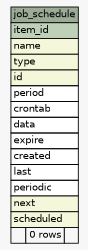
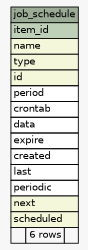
  digraph {
    bgcolor="#f7f7f7"
    fontname=Helvetica
    fontsize=11
    nodesep=0.18
    rankdir=TB
    ranksep=0.46
-   n1 [fontname=Helvetica fontsize=11 label=<     <TABLE BORDER="0" CELLBORDER="1" CELLSPACING="0" BGCOLOR="#ffffff">       <TR><TD COLSPAN="3" BGCOLOR="#9bab96" ALIGN="CENTER">job_schedule</TD></TR>       <TR><TD PORT="item_id" COLSPAN="3" BGCOLOR="#bed1b8" ALIGN="LEFT">item_id</TD></TR>       <TR><TD PORT="name" COLSPAN="3" BGCOLOR="#f4f7da" ALIGN="LEFT">name</TD></TR>       <TR><TD PORT="type" COLSPAN="3" BGCOLOR="#f4f7da" ALIGN="LEFT">type</TD></TR>       <TR><TD PORT="id" COLSPAN="3" BGCOLOR="#f4f7da" ALIGN="LEFT">id</TD></TR>       <TR><TD PORT="period" COLSPAN="3" ALIGN="LEFT">period</TD></TR>       <TR><TD PORT="crontab" COLSPAN="3" ALIGN="LEFT">crontab</TD></TR>       <TR><TD PORT="data" COLSPAN="3" ALIGN="LEFT">data</TD></TR>       <TR><TD PORT="expire" COLSPAN="3" ALIGN="LEFT">expire</TD></TR>       <TR><TD PORT="created" COLSPAN="3" ALIGN="LEFT">created</TD></TR>       <TR><TD PORT="last" COLSPAN="3" ALIGN="LEFT">last</TD></TR>       <TR><TD PORT="periodic" COLSPAN="3" ALIGN="LEFT">periodic</TD></TR>       <TR><TD PORT="next" COLSPAN="3" BGCOLOR="#f4f7da" ALIGN="LEFT">next</TD></TR>       <TR><TD PORT="scheduled" COLSPAN="3" BGCOLOR="#f4f7da" ALIGN="LEFT">scheduled</TD></TR>       <TR><TD ALIGN="LEFT" BGCOLOR="#f7f7f7">  </TD><TD ALIGN="RIGHT" BGCOLOR="#f7f7f7">0 rows</TD><TD ALIGN="RIGHT" BGCOLOR="#f7f7f7">  </TD></TR>     </TABLE>> shape=plaintext]
+   n1 [fontname=Helvetica fontsize=11 label=<     <TABLE BORDER="0" CELLBORDER="1" CELLSPACING="0" BGCOLOR="#ffffff">       <TR><TD COLSPAN="3" BGCOLOR="#9bab96" ALIGN="CENTER">job_schedule</TD></TR>       <TR><TD PORT="item_id" COLSPAN="3" BGCOLOR="#bed1b8" ALIGN="LEFT">item_id</TD></TR>       <TR><TD PORT="name" COLSPAN="3" BGCOLOR="#f4f7da" ALIGN="LEFT">name</TD></TR>       <TR><TD PORT="type" COLSPAN="3" BGCOLOR="#f4f7da" ALIGN="LEFT">type</TD></TR>       <TR><TD PORT="id" COLSPAN="3" BGCOLOR="#f4f7da" ALIGN="LEFT">id</TD></TR>       <TR><TD PORT="period" COLSPAN="3" ALIGN="LEFT">period</TD></TR>       <TR><TD PORT="crontab" COLSPAN="3" ALIGN="LEFT">crontab</TD></TR>       <TR><TD PORT="data" COLSPAN="3" ALIGN="LEFT">data</TD></TR>       <TR><TD PORT="expire" COLSPAN="3" ALIGN="LEFT">expire</TD></TR>       <TR><TD PORT="created" COLSPAN="3" ALIGN="LEFT">created</TD></TR>       <TR><TD PORT="last" COLSPAN="3" ALIGN="LEFT">last</TD></TR>       <TR><TD PORT="periodic" COLSPAN="3" ALIGN="LEFT">periodic</TD></TR>       <TR><TD PORT="next" COLSPAN="3" BGCOLOR="#f4f7da" ALIGN="LEFT">next</TD></TR>       <TR><TD PORT="scheduled" COLSPAN="3" BGCOLOR="#f4f7da" ALIGN="LEFT">scheduled</TD></TR>       <TR><TD ALIGN="LEFT" BGCOLOR="#f7f7f7">  </TD><TD ALIGN="RIGHT" BGCOLOR="#f7f7f7">6 rows</TD><TD ALIGN="RIGHT" BGCOLOR="#f7f7f7">  </TD></TR>     </TABLE>> shape=plaintext]
  }
